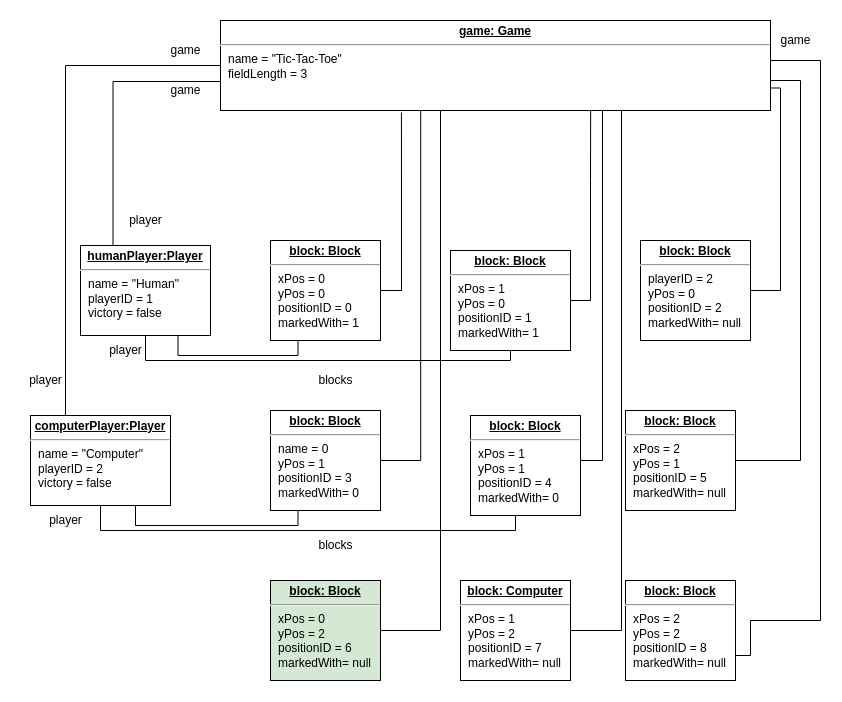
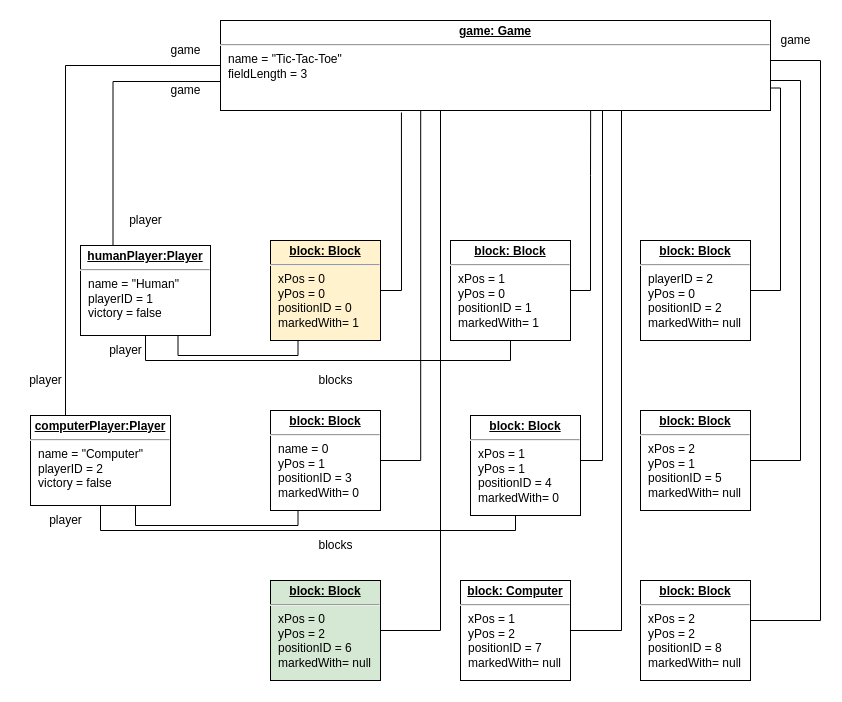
  <mxCell id="0" />
  <mxCell id="1" parent="0" />
  <mxCell id="2" value="&lt;p style=&quot;margin: 0px ; margin-top: 4px ; text-align: center ; text-decoration: underline&quot;&gt;&lt;b&gt;game: Game&lt;/b&gt;&lt;/p&gt;&lt;hr&gt;&lt;p style=&quot;margin: 0px ; margin-left: 8px&quot;&gt;name = &quot;Tic-Tac-Toe&quot;&lt;br&gt;fieldLength = 3&lt;br&gt;&lt;/p&gt;" style="verticalAlign=top;align=left;overflow=fill;fontSize=12;fontFamily=Helvetica;html=1;" parent="1" vertex="1"><mxGeometry x="220" y="20" width="550" height="90" as="geometry" /></mxCell>
  <mxCell id="3" style="edgeStyle=orthogonalEdgeStyle;rounded=0;orthogonalLoop=1;jettySize=auto;html=1;exitX=1;exitY=0.5;exitDx=0;exitDy=0;entryX=0.329;entryY=1.022;entryDx=0;entryDy=0;entryPerimeter=0;endArrow=none;endFill=0;" edge="1" parent="1" source="4" target="2"><mxGeometry relative="1" as="geometry" /></mxCell>
- <mxCell id="4" value="&lt;p style=&quot;margin: 0px ; margin-top: 4px ; text-align: center ; text-decoration: underline&quot;&gt;&lt;b&gt;block: Block&lt;/b&gt;&lt;/p&gt;&lt;hr&gt;&lt;p style=&quot;margin: 0px ; margin-left: 8px&quot;&gt;xPos = 0&lt;/p&gt;&lt;p style=&quot;margin: 0px ; margin-left: 8px&quot;&gt;yPos = 0&lt;/p&gt;&lt;p style=&quot;margin: 0px ; margin-left: 8px&quot;&gt;positionID = 0&lt;br&gt;markedWith= 1&lt;br&gt;&lt;/p&gt;" style="verticalAlign=top;align=left;overflow=fill;fontSize=12;fontFamily=Helvetica;html=1;" parent="1" vertex="1"><mxGeometry x="270" y="240" width="110" height="100" as="geometry" /></mxCell>
+ <mxCell id="4" value="&lt;p style=&quot;margin: 0px ; margin-top: 4px ; text-align: center ; text-decoration: underline&quot;&gt;&lt;b&gt;block: Block&lt;/b&gt;&lt;/p&gt;&lt;hr&gt;&lt;p style=&quot;margin: 0px ; margin-left: 8px&quot;&gt;xPos = 0&lt;/p&gt;&lt;p style=&quot;margin: 0px ; margin-left: 8px&quot;&gt;yPos = 0&lt;/p&gt;&lt;p style=&quot;margin: 0px ; margin-left: 8px&quot;&gt;positionID = 0&lt;br&gt;markedWith= 1&lt;br&gt;&lt;/p&gt;" style="verticalAlign=top;align=left;overflow=fill;fontSize=12;fontFamily=Helvetica;html=1;fillColor=#fff2cc;" parent="1" vertex="1"><mxGeometry x="270" y="240" width="110" height="100" as="geometry" /></mxCell>
  <mxCell id="5" style="edgeStyle=orthogonalEdgeStyle;rounded=0;orthogonalLoop=1;jettySize=auto;html=1;exitX=0.25;exitY=0;exitDx=0;exitDy=0;entryX=0;entryY=0.678;entryDx=0;entryDy=0;entryPerimeter=0;endArrow=none;endFill=0;" edge="1" parent="1" source="8" target="2"><mxGeometry relative="1" as="geometry" /></mxCell>
  <mxCell id="6" style="edgeStyle=orthogonalEdgeStyle;rounded=0;orthogonalLoop=1;jettySize=auto;html=1;exitX=0.75;exitY=1;exitDx=0;exitDy=0;entryX=0.25;entryY=1;entryDx=0;entryDy=0;endArrow=none;endFill=0;" edge="1" parent="1" source="8" target="4"><mxGeometry relative="1" as="geometry" /></mxCell>
  <mxCell id="7" style="edgeStyle=orthogonalEdgeStyle;rounded=0;orthogonalLoop=1;jettySize=auto;html=1;exitX=0.5;exitY=1;exitDx=0;exitDy=0;entryX=0.5;entryY=1;entryDx=0;entryDy=0;endArrow=none;endFill=0;" edge="1" parent="1" source="8" target="17"><mxGeometry relative="1" as="geometry"><Array as="points"><mxPoint x="145" y="360" /><mxPoint x="510" y="360" /></Array></mxGeometry></mxCell>
  <mxCell id="8" value="&lt;p style=&quot;margin: 0px ; margin-top: 4px ; text-align: center ; text-decoration: underline&quot;&gt;&lt;b&gt;humanPlayer:Player&lt;/b&gt;&lt;/p&gt;&lt;hr&gt;&lt;p style=&quot;margin: 0px ; margin-left: 8px&quot;&gt;name = &quot;Human&quot;&lt;br&gt;playerID = 1&lt;br&gt;victory = false&amp;nbsp;&lt;/p&gt;" style="verticalAlign=top;align=left;overflow=fill;fontSize=12;fontFamily=Helvetica;html=1;" parent="1" vertex="1"><mxGeometry x="80" y="245" width="130" height="90" as="geometry" /></mxCell>
  <mxCell id="9" style="edgeStyle=orthogonalEdgeStyle;rounded=0;orthogonalLoop=1;jettySize=auto;html=1;exitX=0.25;exitY=0;exitDx=0;exitDy=0;entryX=0;entryY=0.5;entryDx=0;entryDy=0;endArrow=none;endFill=0;" edge="1" parent="1" source="12" target="2"><mxGeometry relative="1" as="geometry" /></mxCell>
  <mxCell id="10" style="edgeStyle=orthogonalEdgeStyle;rounded=0;orthogonalLoop=1;jettySize=auto;html=1;exitX=0.75;exitY=1;exitDx=0;exitDy=0;entryX=0.25;entryY=1;entryDx=0;entryDy=0;endArrow=none;endFill=0;" edge="1" parent="1" source="12" target="23"><mxGeometry relative="1" as="geometry" /></mxCell>
  <mxCell id="11" style="edgeStyle=orthogonalEdgeStyle;rounded=0;orthogonalLoop=1;jettySize=auto;html=1;exitX=0.5;exitY=1;exitDx=0;exitDy=0;entryX=0.5;entryY=1;entryDx=0;entryDy=0;endArrow=none;endFill=0;" edge="1" parent="1" source="12" target="25"><mxGeometry relative="1" as="geometry"><Array as="points"><mxPoint x="100" y="530" /><mxPoint x="515" y="530" /></Array></mxGeometry></mxCell>
  <mxCell id="12" value="&lt;p style=&quot;margin: 0px ; margin-top: 4px ; text-align: center ; text-decoration: underline&quot;&gt;&lt;b&gt;computerPlayer:Player&lt;/b&gt;&lt;/p&gt;&lt;hr&gt;&lt;p style=&quot;margin: 0px ; margin-left: 8px&quot;&gt;name = &quot;Computer&quot;&lt;br&gt;playerID = 2&lt;br&gt;victory = false&amp;nbsp;&lt;/p&gt;" style="verticalAlign=top;align=left;overflow=fill;fontSize=12;fontFamily=Helvetica;html=1;" parent="1" vertex="1"><mxGeometry x="30" y="415" width="140" height="90" as="geometry" /></mxCell>
  <mxCell id="13" value="game" style="text;html=1;align=center;verticalAlign=middle;resizable=0;points=[];autosize=1;strokeColor=none;" parent="1" vertex="1"><mxGeometry x="160" y="40" width="50" height="20" as="geometry" /></mxCell>
  <mxCell id="14" value="game" style="text;html=1;align=center;verticalAlign=middle;resizable=0;points=[];autosize=1;strokeColor=none;" parent="1" vertex="1"><mxGeometry x="770" y="30" width="50" height="20" as="geometry" /></mxCell>
  <mxCell id="15" value="player" style="text;html=1;align=center;verticalAlign=middle;resizable=0;points=[];autosize=1;strokeColor=none;" parent="1" vertex="1"><mxGeometry x="20" y="370" width="50" height="20" as="geometry" /></mxCell>
  <mxCell id="16" style="edgeStyle=orthogonalEdgeStyle;rounded=0;orthogonalLoop=1;jettySize=auto;html=1;exitX=1;exitY=0.5;exitDx=0;exitDy=0;entryX=0.673;entryY=1;entryDx=0;entryDy=0;entryPerimeter=0;endArrow=none;endFill=0;" edge="1" parent="1" source="17" target="2"><mxGeometry relative="1" as="geometry" /></mxCell>
- <mxCell id="17" value="&lt;p style=&quot;margin: 0px ; margin-top: 4px ; text-align: center ; text-decoration: underline&quot;&gt;&lt;b&gt;block: Block&lt;/b&gt;&lt;/p&gt;&lt;hr&gt;&lt;p style=&quot;margin: 0px ; margin-left: 8px&quot;&gt;xPos = 1&lt;/p&gt;&lt;p style=&quot;margin: 0px ; margin-left: 8px&quot;&gt;yPos = 0&lt;/p&gt;&lt;p style=&quot;margin: 0px ; margin-left: 8px&quot;&gt;positionID = 1&lt;br&gt;markedWith= 1&lt;br&gt;&lt;/p&gt;" style="verticalAlign=top;align=left;overflow=fill;fontSize=12;fontFamily=Helvetica;html=1;" vertex="1" parent="1"><mxGeometry x="450" y="250" width="120" height="100" as="geometry" /></mxCell>
+ <mxCell id="17" value="&lt;p style=&quot;margin: 0px ; margin-top: 4px ; text-align: center ; text-decoration: underline&quot;&gt;&lt;b&gt;block: Block&lt;/b&gt;&lt;/p&gt;&lt;hr&gt;&lt;p style=&quot;margin: 0px ; margin-left: 8px&quot;&gt;xPos = 1&lt;/p&gt;&lt;p style=&quot;margin: 0px ; margin-left: 8px&quot;&gt;yPos = 0&lt;/p&gt;&lt;p style=&quot;margin: 0px ; margin-left: 8px&quot;&gt;positionID = 1&lt;br&gt;markedWith= 1&lt;br&gt;&lt;/p&gt;" style="verticalAlign=top;align=left;overflow=fill;fontSize=12;fontFamily=Helvetica;html=1;" vertex="1" parent="1"><mxGeometry x="450" y="240" width="120" height="100" as="geometry" /></mxCell>
  <mxCell id="18" style="edgeStyle=orthogonalEdgeStyle;rounded=0;orthogonalLoop=1;jettySize=auto;html=1;exitX=1;exitY=0.5;exitDx=0;exitDy=0;entryX=1;entryY=0.75;entryDx=0;entryDy=0;endArrow=none;endFill=0;" edge="1" parent="1" source="19" target="2"><mxGeometry relative="1" as="geometry"><Array as="points"><mxPoint x="780" y="290" /><mxPoint x="780" y="88" /></Array></mxGeometry></mxCell>
  <mxCell id="19" value="&lt;p style=&quot;margin: 0px ; margin-top: 4px ; text-align: center ; text-decoration: underline&quot;&gt;&lt;b&gt;block: Block&lt;/b&gt;&lt;/p&gt;&lt;hr&gt;&lt;p style=&quot;margin: 0px ; margin-left: 8px&quot;&gt;playerID = 2&lt;/p&gt;&lt;p style=&quot;margin: 0px ; margin-left: 8px&quot;&gt;yPos = 0&lt;/p&gt;&lt;p style=&quot;margin: 0px ; margin-left: 8px&quot;&gt;positionID = 2&lt;br&gt;markedWith= null&lt;br&gt;&lt;/p&gt;" style="verticalAlign=top;align=left;overflow=fill;fontSize=12;fontFamily=Helvetica;html=1;" vertex="1" parent="1"><mxGeometry x="640" y="240" width="110" height="100" as="geometry" /></mxCell>
  <mxCell id="20" value="player" style="text;html=1;align=center;verticalAlign=middle;resizable=0;points=[];autosize=1;strokeColor=none;" vertex="1" parent="1"><mxGeometry x="120" y="210" width="50" height="20" as="geometry" /></mxCell>
  <mxCell id="21" value="game" style="text;html=1;align=center;verticalAlign=middle;resizable=0;points=[];autosize=1;strokeColor=none;" vertex="1" parent="1"><mxGeometry x="160" y="80" width="50" height="20" as="geometry" /></mxCell>
  <mxCell id="22" style="edgeStyle=orthogonalEdgeStyle;rounded=0;orthogonalLoop=1;jettySize=auto;html=1;exitX=1;exitY=0.5;exitDx=0;exitDy=0;entryX=0.364;entryY=1;entryDx=0;entryDy=0;entryPerimeter=0;endArrow=none;endFill=0;" edge="1" parent="1" source="23" target="2"><mxGeometry relative="1" as="geometry" /></mxCell>
  <mxCell id="23" value="&lt;p style=&quot;margin: 0px ; margin-top: 4px ; text-align: center ; text-decoration: underline&quot;&gt;&lt;b&gt;block: Block&lt;/b&gt;&lt;/p&gt;&lt;hr&gt;&lt;p style=&quot;margin: 0px ; margin-left: 8px&quot;&gt;name = 0&lt;/p&gt;&lt;p style=&quot;margin: 0px ; margin-left: 8px&quot;&gt;yPos = 1&lt;/p&gt;&lt;p style=&quot;margin: 0px ; margin-left: 8px&quot;&gt;positionID = 3&lt;br&gt;markedWith= 0&lt;br&gt;&lt;/p&gt;" style="verticalAlign=top;align=left;overflow=fill;fontSize=12;fontFamily=Helvetica;html=1;" vertex="1" parent="1"><mxGeometry x="270" y="410" width="110" height="100" as="geometry" /></mxCell>
  <mxCell id="24" style="edgeStyle=orthogonalEdgeStyle;rounded=0;orthogonalLoop=1;jettySize=auto;html=1;exitX=1;exitY=0.5;exitDx=0;exitDy=0;endArrow=none;endFill=0;" edge="1" parent="1" source="25"><mxGeometry relative="1" as="geometry"><mxPoint x="602" y="110" as="targetPoint" /><Array as="points"><mxPoint x="602" y="460" /></Array></mxGeometry></mxCell>
  <mxCell id="25" value="&lt;p style=&quot;margin: 0px ; margin-top: 4px ; text-align: center ; text-decoration: underline&quot;&gt;&lt;b&gt;block: Block&lt;/b&gt;&lt;/p&gt;&lt;hr&gt;&lt;p style=&quot;margin: 0px ; margin-left: 8px&quot;&gt;xPos = 1&lt;/p&gt;&lt;p style=&quot;margin: 0px ; margin-left: 8px&quot;&gt;yPos = 1&lt;/p&gt;&lt;p style=&quot;margin: 0px ; margin-left: 8px&quot;&gt;positionID = 4&lt;br&gt;markedWith= 0&lt;br&gt;&lt;/p&gt;" style="verticalAlign=top;align=left;overflow=fill;fontSize=12;fontFamily=Helvetica;html=1;" vertex="1" parent="1"><mxGeometry x="470" y="415" width="110" height="100" as="geometry" /></mxCell>
  <mxCell id="26" style="edgeStyle=orthogonalEdgeStyle;rounded=0;orthogonalLoop=1;jettySize=auto;html=1;exitX=1;exitY=0.5;exitDx=0;exitDy=0;entryX=1;entryY=0.5;entryDx=0;entryDy=0;endArrow=none;endFill=0;" edge="1" parent="1" source="27" target="2"><mxGeometry relative="1" as="geometry"><Array as="points"><mxPoint x="800" y="460" /><mxPoint x="800" y="80" /><mxPoint x="770" y="80" /></Array></mxGeometry></mxCell>
- <mxCell id="27" value="&lt;p style=&quot;margin: 0px ; margin-top: 4px ; text-align: center ; text-decoration: underline&quot;&gt;&lt;b&gt;block: Block&lt;/b&gt;&lt;/p&gt;&lt;hr&gt;&lt;p style=&quot;margin: 0px ; margin-left: 8px&quot;&gt;xPos = 2&lt;/p&gt;&lt;p style=&quot;margin: 0px ; margin-left: 8px&quot;&gt;yPos = 1&lt;/p&gt;&lt;p style=&quot;margin: 0px ; margin-left: 8px&quot;&gt;positionID = 5&lt;br&gt;markedWith= null&lt;br&gt;&lt;/p&gt;" style="verticalAlign=top;align=left;overflow=fill;fontSize=12;fontFamily=Helvetica;html=1;" vertex="1" parent="1"><mxGeometry x="625" y="410" width="110" height="100" as="geometry" /></mxCell>
+ <mxCell id="27" value="&lt;p style=&quot;margin: 0px ; margin-top: 4px ; text-align: center ; text-decoration: underline&quot;&gt;&lt;b&gt;block: Block&lt;/b&gt;&lt;/p&gt;&lt;hr&gt;&lt;p style=&quot;margin: 0px ; margin-left: 8px&quot;&gt;xPos = 2&lt;/p&gt;&lt;p style=&quot;margin: 0px ; margin-left: 8px&quot;&gt;yPos = 1&lt;/p&gt;&lt;p style=&quot;margin: 0px ; margin-left: 8px&quot;&gt;positionID = 5&lt;br&gt;markedWith= null&lt;br&gt;&lt;/p&gt;" style="verticalAlign=top;align=left;overflow=fill;fontSize=12;fontFamily=Helvetica;html=1;" vertex="1" parent="1"><mxGeometry x="640" y="410" width="110" height="100" as="geometry" /></mxCell>
  <mxCell id="28" style="edgeStyle=orthogonalEdgeStyle;rounded=0;orthogonalLoop=1;jettySize=auto;html=1;exitX=1;exitY=0.5;exitDx=0;exitDy=0;entryX=0.4;entryY=1;entryDx=0;entryDy=0;entryPerimeter=0;endArrow=none;endFill=0;" edge="1" parent="1" source="29" target="2"><mxGeometry relative="1" as="geometry" /></mxCell>
  <mxCell id="29" value="&lt;p style=&quot;margin: 0px ; margin-top: 4px ; text-align: center ; text-decoration: underline&quot;&gt;&lt;b&gt;block: Block&lt;/b&gt;&lt;/p&gt;&lt;hr&gt;&lt;p style=&quot;margin: 0px ; margin-left: 8px&quot;&gt;xPos = 0&lt;/p&gt;&lt;p style=&quot;margin: 0px ; margin-left: 8px&quot;&gt;yPos = 2&lt;/p&gt;&lt;p style=&quot;margin: 0px ; margin-left: 8px&quot;&gt;positionID = 6&lt;br&gt;markedWith= null&lt;br&gt;&lt;/p&gt;" style="verticalAlign=top;align=left;overflow=fill;fontSize=12;fontFamily=Helvetica;html=1;fillColor=#d5e8d4;" vertex="1" parent="1"><mxGeometry x="270" y="580" width="110" height="100" as="geometry" /></mxCell>
  <mxCell id="30" style="edgeStyle=orthogonalEdgeStyle;rounded=0;orthogonalLoop=1;jettySize=auto;html=1;endArrow=none;endFill=0;exitX=1;exitY=0.5;exitDx=0;exitDy=0;" edge="1" parent="1" source="31" target="2"><mxGeometry relative="1" as="geometry"><mxPoint x="620" y="120" as="targetPoint" /><Array as="points"><mxPoint x="621" y="630" /></Array></mxGeometry></mxCell>
  <mxCell id="31" value="&lt;p style=&quot;margin: 0px ; margin-top: 4px ; text-align: center ; text-decoration: underline&quot;&gt;&lt;b&gt;block: Computer&lt;/b&gt;&lt;/p&gt;&lt;hr&gt;&lt;p style=&quot;margin: 0px ; margin-left: 8px&quot;&gt;xPos = 1&lt;/p&gt;&lt;p style=&quot;margin: 0px ; margin-left: 8px&quot;&gt;yPos = 2&lt;/p&gt;&lt;p style=&quot;margin: 0px ; margin-left: 8px&quot;&gt;positionID = 7&lt;br&gt;markedWith= null&lt;br&gt;&lt;/p&gt;" style="verticalAlign=top;align=left;overflow=fill;fontSize=12;fontFamily=Helvetica;html=1;" vertex="1" parent="1"><mxGeometry x="460" y="580" width="110" height="100" as="geometry" /></mxCell>
  <mxCell id="32" style="edgeStyle=orthogonalEdgeStyle;rounded=0;orthogonalLoop=1;jettySize=auto;html=1;exitX=1;exitY=0.75;exitDx=0;exitDy=0;entryX=1;entryY=0.25;entryDx=0;entryDy=0;endArrow=none;endFill=0;" edge="1" parent="1" source="33" target="2"><mxGeometry relative="1" as="geometry"><Array as="points"><mxPoint x="750" y="620" /><mxPoint x="820" y="620" /><mxPoint x="820" y="60" /><mxPoint x="770" y="60" /></Array></mxGeometry></mxCell>
- <mxCell id="33" value="&lt;p style=&quot;margin: 0px ; margin-top: 4px ; text-align: center ; text-decoration: underline&quot;&gt;&lt;b&gt;block: Block&lt;/b&gt;&lt;/p&gt;&lt;hr&gt;&lt;p style=&quot;margin: 0px ; margin-left: 8px&quot;&gt;xPos = 2&lt;/p&gt;&lt;p style=&quot;margin: 0px ; margin-left: 8px&quot;&gt;yPos = 2&lt;/p&gt;&lt;p style=&quot;margin: 0px ; margin-left: 8px&quot;&gt;positionID = 8&lt;br&gt;markedWith= null&lt;br&gt;&lt;/p&gt;" style="verticalAlign=top;align=left;overflow=fill;fontSize=12;fontFamily=Helvetica;html=1;" vertex="1" parent="1"><mxGeometry x="625" y="580" width="110" height="100" as="geometry" /></mxCell>
+ <mxCell id="33" value="&lt;p style=&quot;margin: 0px ; margin-top: 4px ; text-align: center ; text-decoration: underline&quot;&gt;&lt;b&gt;block: Block&lt;/b&gt;&lt;/p&gt;&lt;hr&gt;&lt;p style=&quot;margin: 0px ; margin-left: 8px&quot;&gt;xPos = 2&lt;/p&gt;&lt;p style=&quot;margin: 0px ; margin-left: 8px&quot;&gt;yPos = 2&lt;/p&gt;&lt;p style=&quot;margin: 0px ; margin-left: 8px&quot;&gt;positionID = 8&lt;br&gt;markedWith= null&lt;br&gt;&lt;/p&gt;" style="verticalAlign=top;align=left;overflow=fill;fontSize=12;fontFamily=Helvetica;html=1;" vertex="1" parent="1"><mxGeometry x="640" y="580" width="110" height="100" as="geometry" /></mxCell>
  <mxCell id="34" value="blocks" style="text;html=1;align=center;verticalAlign=middle;resizable=0;points=[];autosize=1;strokeColor=none;" vertex="1" parent="1"><mxGeometry x="310" y="534.5" width="50" height="20" as="geometry" /></mxCell>
  <mxCell id="35" value="blocks" style="text;html=1;align=center;verticalAlign=middle;resizable=0;points=[];autosize=1;strokeColor=none;" vertex="1" parent="1"><mxGeometry x="310" y="370" width="50" height="20" as="geometry" /></mxCell>
  <mxCell id="36" value="player" style="text;html=1;align=center;verticalAlign=middle;resizable=0;points=[];autosize=1;strokeColor=none;" vertex="1" parent="1"><mxGeometry x="100" y="340" width="50" height="20" as="geometry" /></mxCell>
  <mxCell id="37" value="player" style="text;html=1;align=center;verticalAlign=middle;resizable=0;points=[];autosize=1;strokeColor=none;" vertex="1" parent="1"><mxGeometry x="40" y="510" width="50" height="20" as="geometry" /></mxCell>
